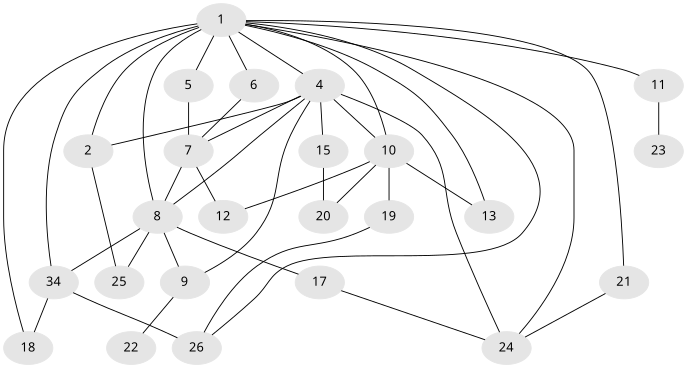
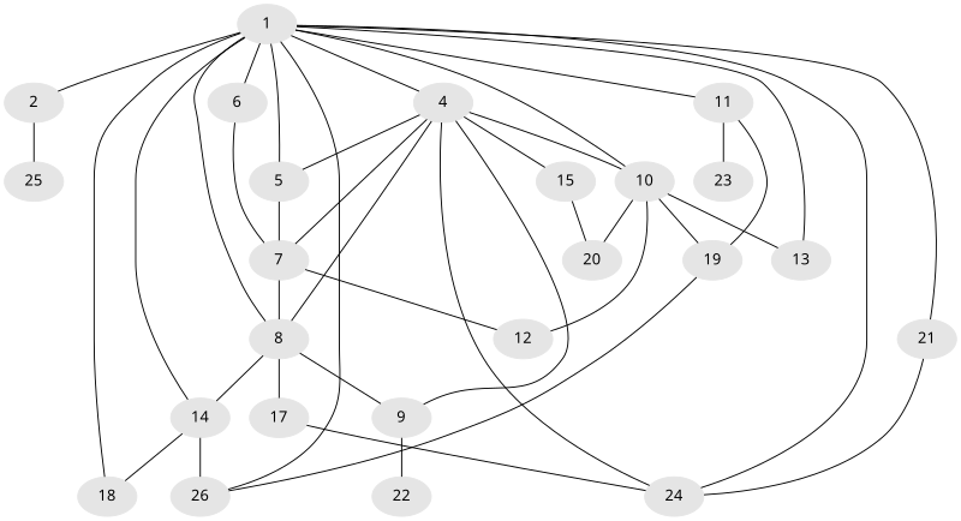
  graph {
    fontname="Noto Sans"
    node [color=gray90 fontname="Noto Sans" style=filled]
    edge [fontname="Noto Sans" weight=1.0]
    1
    2
    4
    5
    6
    8
    10
    11
    13
-   14 [label=34]
+   14
    18
    21
    24
    26
    25
    7
    9
    15
    17
    12
    19
    20
    23
    22
    1 -- 2 [weight=4.0]
    1 -- 4
    1 -- 5
    1 -- 6
    1 -- 8
    1 -- 10
    1 -- 11
    1 -- 13
    1 -- 14
    1 -- 18
    1 -- 21
    1 -- 24
    1 -- 26
    2 -- 25
-   4 -- 2
+   4 -- 5
    4 -- 8
    4 -- 10
    4 -- 24
    4 -- 7
    4 -- 9
    4 -- 15
    5 -- 7
    6 -- 7
    8 -- 14
-   8 -- 25
    8 -- 9
    8 -- 17 [weight=6.0]
    10 -- 13
    10 -- 12
    10 -- 19
    10 -- 20 [weight=4.0]
+   11 -- 19
    11 -- 23
    14 -- 18
    14 -- 26 [weight=3.0]
    21 -- 24
    7 -- 8
    7 -- 12
    9 -- 22
    15 -- 20
    17 -- 24
    19 -- 26
  }
